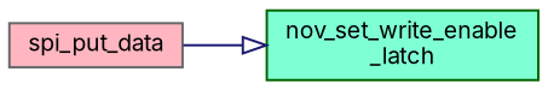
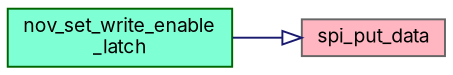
  digraph {
    rankdir=LR
    fontname=Inter
    node [fontname=Inter fontsize=10 shape=record style=filled]
    n1 [color=darkgreen fillcolor=aquamarine fontcolor=black height=0.2 label="nov_set_write_enable\l_latch" width=0.4]
    n2 [color=gray40 fillcolor=lightpink height=0.2 label=spi_put_data width=0.4]
-   n2 -> n1 [color=midnightblue fontname=Inter fontsize=10 labelfontname=Helvetica labelfontsize=10 style=solid arrowhead=onormal]
+   n1 -> n2 [color=midnightblue fontname=Inter fontsize=10 labelfontname=Helvetica labelfontsize=10 style=solid arrowhead=onormal]
  }
